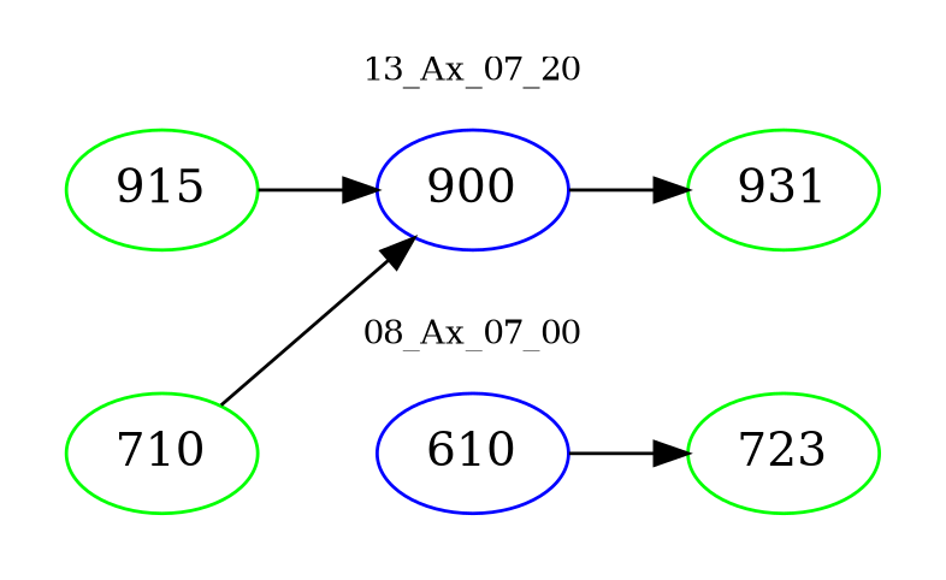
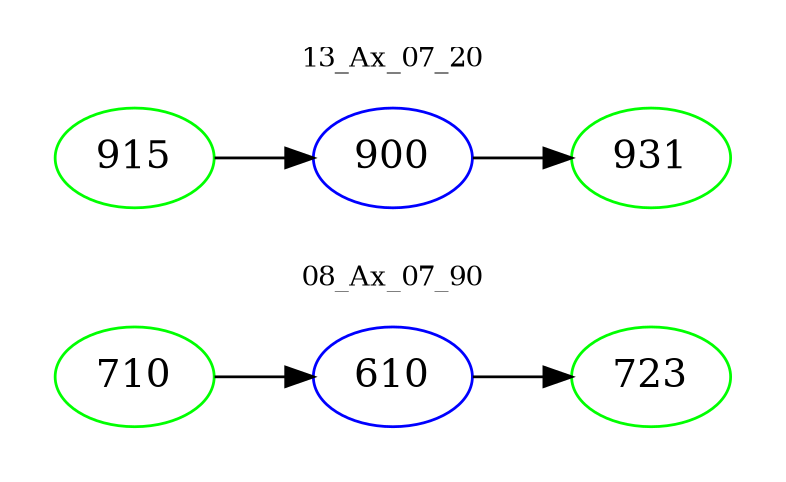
  digraph {
    rankdir=LR
    node [color=green]
    edge [color=black]
    n1 [label=915]
    n2 [color=blue label=900]
    n3 [label=931]
    n4 [label=710]
    n5 [color=blue label=610]
    n6 [label=723]
    subgraph cluster_1 {
      color=white
      fontsize=10
      label="13_Ax_07_20"
      n1
      n2
      n3
    }
    subgraph cluster_2 {
      color=white
      fontsize=10
-     label="08_Ax_07_00"
+     label="08_Ax_07_90"
      n4
      n5
      n6
    }
    n1 -> n2
    n2 -> n3
-   n4 -> n2
+   n4 -> n5
    n5 -> n6
  }
